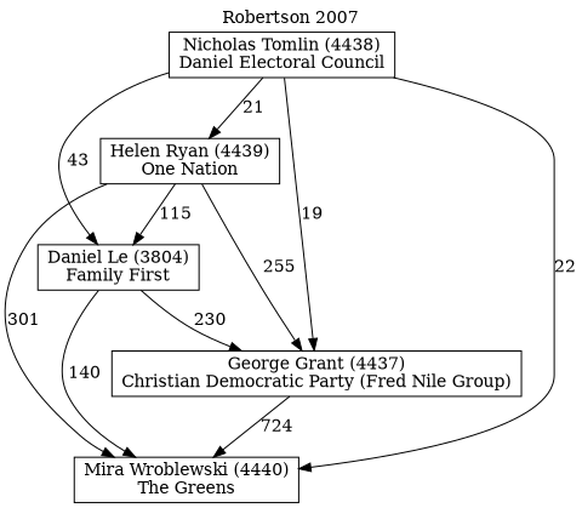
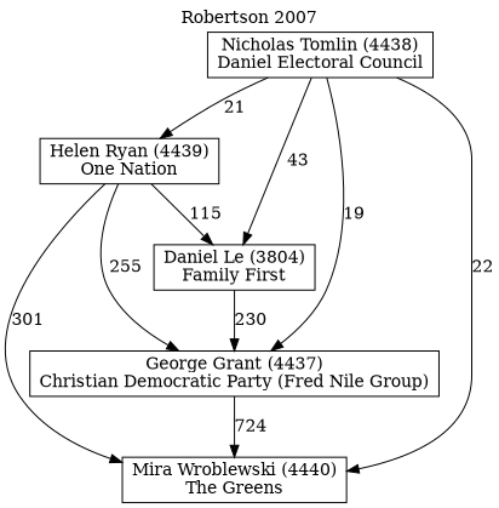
  digraph {
    label="Robertson 2007"
    labelloc=t
    mclimit=10
    node [shape=box]
    n1 [label="Daniel Le (3804)\nFamily First"]
    n2 [label="George Grant (4437)\nChristian Democratic Party (Fred Nile Group)"]
    n3 [label="Mira Wroblewski (4440)\nThe Greens"]
    n4 [label="Helen Ryan (4439)\nOne Nation"]
    n5 [label="Nicholas Tomlin (4438)\nDaniel Electoral Council"]
    n1 -> n2 [label=230]
-   n1 -> n3 [label=140]
    n2 -> n3 [label=724]
    n4 -> n1 [label=115]
    n4 -> n2 [label=255]
    n4 -> n3 [label=301]
    n5 -> n1 [label=43]
    n5 -> n2 [label=19]
    n5 -> n3 [label=22]
    n5 -> n4 [label=21]
  }
